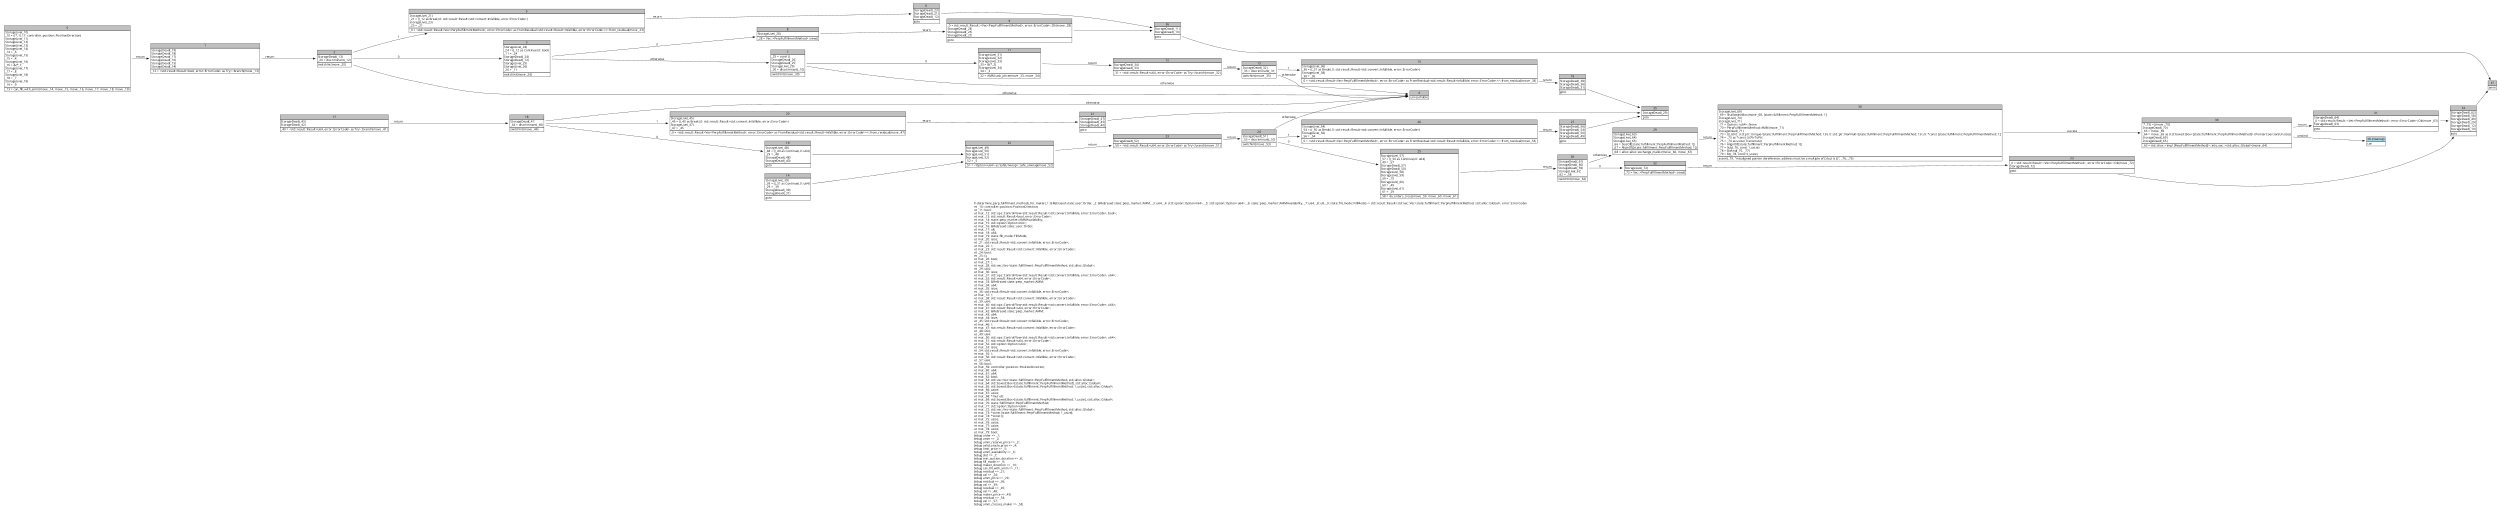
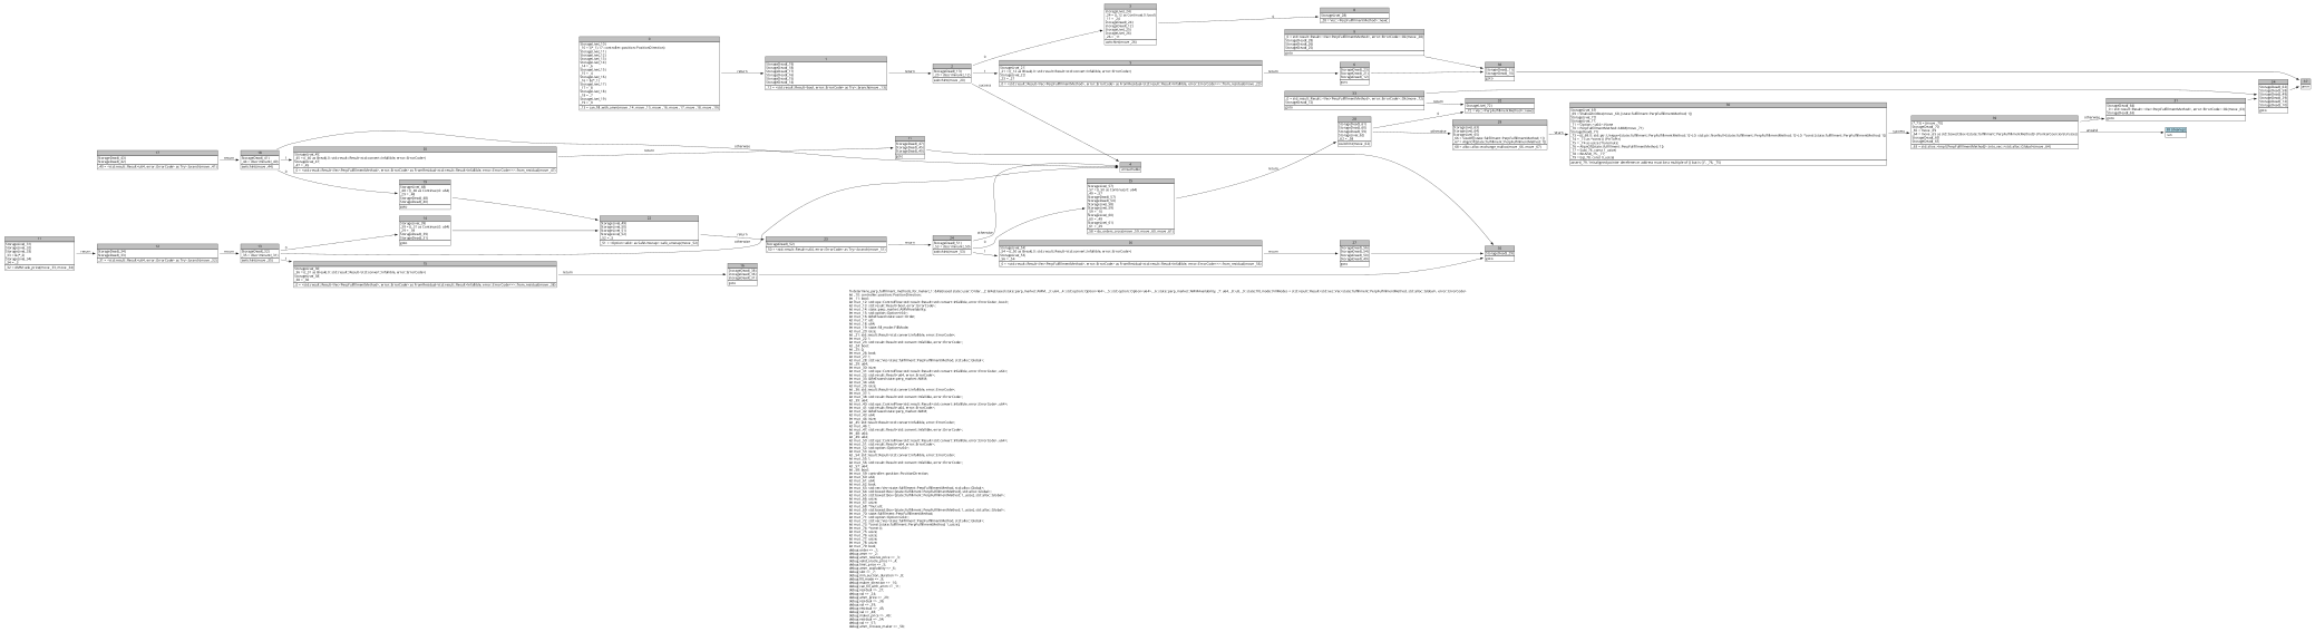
  digraph {
    fontname="Open Sans"
    label=<fn determine_perp_fulfillment_methods_for_maker(_1: &amp;ReErased state::user::Order, _2: &amp;ReErased state::perp_market::AMM, _3: u64, _4: std::option::Option&lt;i64&gt;, _5: std::option::Option&lt;u64&gt;, _6: state::perp_market::AMMAvailability, _7: u64, _8: u8, _9: state::fill_mode::FillMode) -&gt; std::result::Result&lt;std::vec::Vec&lt;state::fulfillment::PerpFulfillmentMethod, std::alloc::Global&gt;, error::ErrorCode&gt;<br align="left"/>let _10: controller::position::PositionDirection;<br align="left"/>let _11: bool;<br align="left"/>let mut _12: std::ops::ControlFlow&lt;std::result::Result&lt;std::convert::Infallible, error::ErrorCode&gt;, bool&gt;;<br align="left"/>let mut _13: std::result::Result&lt;bool, error::ErrorCode&gt;;<br align="left"/>let mut _14: state::perp_market::AMMAvailability;<br align="left"/>let mut _15: std::option::Option&lt;i64&gt;;<br align="left"/>let mut _16: &amp;ReErased state::user::Order;<br align="left"/>let mut _17: u8;<br align="left"/>let mut _18: u64;<br align="left"/>let mut _19: state::fill_mode::FillMode;<br align="left"/>let mut _20: isize;<br align="left"/>let _21: std::result::Result&lt;std::convert::Infallible, error::ErrorCode&gt;;<br align="left"/>let mut _22: !;<br align="left"/>let mut _23: std::result::Result&lt;std::convert::Infallible, error::ErrorCode&gt;;<br align="left"/>let _24: bool;<br align="left"/>let _25: ();<br align="left"/>let mut _26: bool;<br align="left"/>let mut _27: !;<br align="left"/>let mut _28: std::vec::Vec&lt;state::fulfillment::PerpFulfillmentMethod, std::alloc::Global&gt;;<br align="left"/>let _29: u64;<br align="left"/>let mut _30: isize;<br align="left"/>let mut _31: std::ops::ControlFlow&lt;std::result::Result&lt;std::convert::Infallible, error::ErrorCode&gt;, u64&gt;;<br align="left"/>let mut _32: std::result::Result&lt;u64, error::ErrorCode&gt;;<br align="left"/>let mut _33: &amp;ReErased state::perp_market::AMM;<br align="left"/>let mut _34: u64;<br align="left"/>let mut _35: isize;<br align="left"/>let _36: std::result::Result&lt;std::convert::Infallible, error::ErrorCode&gt;;<br align="left"/>let mut _37: !;<br align="left"/>let mut _38: std::result::Result&lt;std::convert::Infallible, error::ErrorCode&gt;;<br align="left"/>let _39: u64;<br align="left"/>let mut _40: std::ops::ControlFlow&lt;std::result::Result&lt;std::convert::Infallible, error::ErrorCode&gt;, u64&gt;;<br align="left"/>let mut _41: std::result::Result&lt;u64, error::ErrorCode&gt;;<br align="left"/>let mut _42: &amp;ReErased state::perp_market::AMM;<br align="left"/>let mut _43: u64;<br align="left"/>let mut _44: isize;<br align="left"/>let _45: std::result::Result&lt;std::convert::Infallible, error::ErrorCode&gt;;<br align="left"/>let mut _46: !;<br align="left"/>let mut _47: std::result::Result&lt;std::convert::Infallible, error::ErrorCode&gt;;<br align="left"/>let _48: u64;<br align="left"/>let _49: u64;<br align="left"/>let mut _50: std::ops::ControlFlow&lt;std::result::Result&lt;std::convert::Infallible, error::ErrorCode&gt;, u64&gt;;<br align="left"/>let mut _51: std::result::Result&lt;u64, error::ErrorCode&gt;;<br align="left"/>let mut _52: std::option::Option&lt;u64&gt;;<br align="left"/>let mut _53: isize;<br align="left"/>let _54: std::result::Result&lt;std::convert::Infallible, error::ErrorCode&gt;;<br align="left"/>let mut _55: !;<br align="left"/>let mut _56: std::result::Result&lt;std::convert::Infallible, error::ErrorCode&gt;;<br align="left"/>let _57: u64;<br align="left"/>let _58: bool;<br align="left"/>let mut _59: controller::position::PositionDirection;<br align="left"/>let mut _60: u64;<br align="left"/>let mut _61: u64;<br align="left"/>let mut _62: bool;<br align="left"/>let mut _63: std::vec::Vec&lt;state::fulfillment::PerpFulfillmentMethod, std::alloc::Global&gt;;<br align="left"/>let mut _64: std::boxed::Box&lt;[state::fulfillment::PerpFulfillmentMethod], std::alloc::Global&gt;;<br align="left"/>let mut _65: std::boxed::Box&lt;[state::fulfillment::PerpFulfillmentMethod; 1_usize], std::alloc::Global&gt;;<br align="left"/>let mut _66: usize;<br align="left"/>let mut _67: usize;<br align="left"/>let mut _68: *mut u8;<br align="left"/>let mut _69: std::boxed::Box&lt;[state::fulfillment::PerpFulfillmentMethod; 1_usize], std::alloc::Global&gt;;<br align="left"/>let mut _70: state::fulfillment::PerpFulfillmentMethod;<br align="left"/>let mut _71: std::option::Option&lt;u64&gt;;<br align="left"/>let mut _72: std::vec::Vec&lt;state::fulfillment::PerpFulfillmentMethod, std::alloc::Global&gt;;<br align="left"/>let mut _73: *const [state::fulfillment::PerpFulfillmentMethod; 1_usize];<br align="left"/>let mut _74: *const ();<br align="left"/>let mut _75: usize;<br align="left"/>let mut _76: usize;<br align="left"/>let mut _77: usize;<br align="left"/>let mut _78: usize;<br align="left"/>let mut _79: bool;<br align="left"/>debug order =&gt; _1;<br align="left"/>debug amm =&gt; _2;<br align="left"/>debug amm_reserve_price =&gt; _3;<br align="left"/>debug valid_oracle_price =&gt; _4;<br align="left"/>debug limit_price =&gt; _5;<br align="left"/>debug amm_availability =&gt; _6;<br align="left"/>debug slot =&gt; _7;<br align="left"/>debug min_auction_duration =&gt; _8;<br align="left"/>debug fill_mode =&gt; _9;<br align="left"/>debug maker_direction =&gt; _10;<br align="left"/>debug can_fill_with_amm =&gt; _11;<br align="left"/>debug residual =&gt; _21;<br align="left"/>debug val =&gt; _24;<br align="left"/>debug amm_price =&gt; _29;<br align="left"/>debug residual =&gt; _36;<br align="left"/>debug val =&gt; _39;<br align="left"/>debug residual =&gt; _45;<br align="left"/>debug val =&gt; _48;<br align="left"/>debug maker_price =&gt; _49;<br align="left"/>debug residual =&gt; _54;<br align="left"/>debug val =&gt; _57;<br align="left"/>debug amm_crosses_maker =&gt; _58;<br align="left"/>>
    rankdir=LR
    node [fontname="Open Sans" shape=none]
    edge [fontname="Open Sans"]
    n1 [label=<<table border="0" cellborder="1" cellspacing="0"><tr><td bgcolor="gray" align="center" colspan="1">0</td></tr><tr><td align="left" balign="left">StorageLive(_10)<br/>_10 = ((*_1).17: controller::position::PositionDirection)<br/>StorageLive(_11)<br/>StorageLive(_12)<br/>StorageLive(_13)<br/>StorageLive(_14)<br/>_14 = _6<br/>StorageLive(_15)<br/>_15 = _4<br/>StorageLive(_16)<br/>_16 = &amp;(*_1)<br/>StorageLive(_17)<br/>_17 = _8<br/>StorageLive(_18)<br/>_18 = _7<br/>StorageLive(_19)<br/>_19 = _9<br/></td></tr><tr><td align="left">_13 = can_fill_with_amm(move _14, move _15, move _16, move _17, move _18, move _19)</td></tr></table>>]
    n2 [label=<<table border="0" cellborder="1" cellspacing="0"><tr><td bgcolor="gray" align="center" colspan="1">1</td></tr><tr><td align="left" balign="left">StorageDead(_19)<br/>StorageDead(_18)<br/>StorageDead(_17)<br/>StorageDead(_16)<br/>StorageDead(_15)<br/>StorageDead(_14)<br/></td></tr><tr><td align="left">_12 = &lt;std::result::Result&lt;bool, error::ErrorCode&gt; as Try&gt;::branch(move _13)</td></tr></table>>]
    n3 [label=<<table border="0" cellborder="1" cellspacing="0"><tr><td bgcolor="gray" align="center" colspan="1">2</td></tr><tr><td align="left" balign="left">StorageDead(_13)<br/>_20 = discriminant(_12)<br/></td></tr><tr><td align="left">switchInt(move _20)</td></tr></table>>]
    n4 [label=<<table border="0" cellborder="1" cellspacing="0"><tr><td bgcolor="gray" align="center" colspan="1">3</td></tr><tr><td align="left" balign="left">StorageLive(_24)<br/>_24 = ((_12 as Continue).0: bool)<br/>_11 = _24<br/>StorageDead(_24)<br/>StorageDead(_12)<br/>StorageLive(_25)<br/>StorageLive(_26)<br/>_26 = _11<br/></td></tr><tr><td align="left">switchInt(move _26)</td></tr></table>>]
    n5 [label=<<table border="0" cellborder="1" cellspacing="0"><tr><td bgcolor="gray" align="center" colspan="1">4</td></tr><tr><td align="left">unreachable</td></tr></table>>]
    n6 [label=<<table border="0" cellborder="1" cellspacing="0"><tr><td bgcolor="gray" align="center" colspan="1">5</td></tr><tr><td align="left" balign="left">StorageLive(_21)<br/>_21 = ((_12 as Break).0: std::result::Result&lt;std::convert::Infallible, error::ErrorCode&gt;)<br/>StorageLive(_23)<br/>_23 = _21<br/></td></tr><tr><td align="left">_0 = &lt;std::result::Result&lt;Vec&lt;PerpFulfillmentMethod&gt;, error::ErrorCode&gt; as FromResidual&lt;std::result::Result&lt;Infallible, error::ErrorCode&gt;&gt;&gt;::from_residual(move _23)</td></tr></table>>]
-   n7 [label=<<table border="0" cellborder="1" cellspacing="0"><tr><td bgcolor="gray" align="center" colspan="1">7</td></tr><tr><td align="left" balign="left">_25 = const ()<br/>StorageDead(_26)<br/>StorageDead(_25)<br/>StorageLive(_29)<br/>_30 = discriminant(_10)<br/></td></tr><tr><td align="left">switchInt(move _30)</td></tr></table>>]
    n8 [label=<<table border="0" cellborder="1" cellspacing="0"><tr><td bgcolor="gray" align="center" colspan="1">8</td></tr><tr><td align="left" balign="left">StorageLive(_28)<br/></td></tr><tr><td align="left">_28 = Vec::&lt;PerpFulfillmentMethod&gt;::new()</td></tr></table>>]
    n9 [label=<<table border="0" cellborder="1" cellspacing="0"><tr><td bgcolor="gray" align="center" colspan="1">6</td></tr><tr><td align="left" balign="left">StorageDead(_23)<br/>StorageDead(_21)<br/>StorageDead(_12)<br/></td></tr><tr><td align="left">goto</td></tr></table>>]
    n10 [label=<<table border="0" cellborder="1" cellspacing="0"><tr><td bgcolor="gray" align="center" colspan="1">11</td></tr><tr><td align="left" balign="left">StorageLive(_31)<br/>StorageLive(_32)<br/>StorageLive(_33)<br/>_33 = &amp;(*_2)<br/>StorageLive(_34)<br/>_34 = _3<br/></td></tr><tr><td align="left">_32 = AMM::ask_price(move _33, move _34)</td></tr></table>>]
    n11 [label=<<table border="0" cellborder="1" cellspacing="0"><tr><td bgcolor="gray" align="center" colspan="1">9</td></tr><tr><td align="left" balign="left">_0 = std::result::Result::&lt;Vec&lt;PerpFulfillmentMethod&gt;, error::ErrorCode&gt;::Ok(move _28)<br/>StorageDead(_28)<br/>StorageDead(_26)<br/>StorageDead(_25)<br/></td></tr><tr><td align="left">goto</td></tr></table>>]
    n12 [label=<<table border="0" cellborder="1" cellspacing="0"><tr><td bgcolor="gray" align="center" colspan="1">36</td></tr><tr><td align="left" balign="left">StorageDead(_11)<br/>StorageDead(_10)<br/></td></tr><tr><td align="left">goto</td></tr></table>>]
    n13 [label=<<table border="0" cellborder="1" cellspacing="0"><tr><td bgcolor="gray" align="center" colspan="1">37</td></tr><tr><td align="left">amm</td></tr></table>>]
    n14 [label=<<table border="0" cellborder="1" cellspacing="0"><tr><td bgcolor="gray" align="center" colspan="1">12</td></tr><tr><td align="left" balign="left">StorageDead(_34)<br/>StorageDead(_33)<br/></td></tr><tr><td align="left">_31 = &lt;std::result::Result&lt;u64, error::ErrorCode&gt; as Try&gt;::branch(move _32)</td></tr></table>>]
    n15 [label=<<table border="0" cellborder="1" cellspacing="0"><tr><td bgcolor="gray" align="center" colspan="1">17</td></tr><tr><td align="left" balign="left">StorageDead(_43)<br/>StorageDead(_42)<br/></td></tr><tr><td align="left">_40 = &lt;std::result::Result&lt;u64, error::ErrorCode&gt; as Try&gt;::branch(move _41)</td></tr></table>>]
    n16 [label=<<table border="0" cellborder="1" cellspacing="0"><tr><td bgcolor="gray" align="center" colspan="1">18</td></tr><tr><td align="left" balign="left">StorageDead(_41)<br/>_44 = discriminant(_40)<br/></td></tr><tr><td align="left">switchInt(move _44)</td></tr></table>>]
    n17 [label=<<table border="0" cellborder="1" cellspacing="0"><tr><td bgcolor="gray" align="center" colspan="1">13</td></tr><tr><td align="left" balign="left">StorageDead(_32)<br/>_35 = discriminant(_31)<br/></td></tr><tr><td align="left">switchInt(move _35)</td></tr></table>>]
    n18 [label=<<table border="0" cellborder="1" cellspacing="0"><tr><td bgcolor="gray" align="center" colspan="1">14</td></tr><tr><td align="left" balign="left">StorageLive(_39)<br/>_39 = ((_31 as Continue).0: u64)<br/>_29 = _39<br/>StorageDead(_39)<br/>StorageDead(_31)<br/></td></tr><tr><td align="left">goto</td></tr></table>>]
    n19 [label=<<table border="0" cellborder="1" cellspacing="0"><tr><td bgcolor="gray" align="center" colspan="1">15</td></tr><tr><td align="left" balign="left">StorageLive(_36)<br/>_36 = ((_31 as Break).0: std::result::Result&lt;std::convert::Infallible, error::ErrorCode&gt;)<br/>StorageLive(_38)<br/>_38 = _36<br/></td></tr><tr><td align="left">_0 = &lt;std::result::Result&lt;Vec&lt;PerpFulfillmentMethod&gt;, error::ErrorCode&gt; as FromResidual&lt;std::result::Result&lt;Infallible, error::ErrorCode&gt;&gt;&gt;::from_residual(move _38)</td></tr></table>>]
    n20 [label=<<table border="0" cellborder="1" cellspacing="0"><tr><td bgcolor="gray" align="center" colspan="1">22</td></tr><tr><td align="left" balign="left">StorageLive(_49)<br/>StorageLive(_50)<br/>StorageLive(_51)<br/>StorageLive(_52)<br/>_52 = _5<br/></td></tr><tr><td align="left">_51 = &lt;Option&lt;u64&gt; as SafeUnwrap&gt;::safe_unwrap(move _52)</td></tr></table>>]
    n21 [label=<<table border="0" cellborder="1" cellspacing="0"><tr><td bgcolor="gray" align="center" colspan="1">16</td></tr><tr><td align="left" balign="left">StorageDead(_38)<br/>StorageDead(_36)<br/>StorageDead(_31)<br/></td></tr><tr><td align="left">goto</td></tr></table>>]
    n22 [label=<<table border="0" cellborder="1" cellspacing="0"><tr><td bgcolor="gray" align="center" colspan="1">23</td></tr><tr><td align="left" balign="left">StorageDead(_52)<br/></td></tr><tr><td align="left">_50 = &lt;std::result::Result&lt;u64, error::ErrorCode&gt; as Try&gt;::branch(move _51)</td></tr></table>>]
    n23 [label=<<table border="0" cellborder="1" cellspacing="0"><tr><td bgcolor="gray" align="center" colspan="1">35</td></tr><tr><td align="left" balign="left">StorageDead(_29)<br/></td></tr><tr><td align="left">goto</td></tr></table>>]
    n24 [label=<<table border="0" cellborder="1" cellspacing="0"><tr><td bgcolor="gray" align="center" colspan="1">19</td></tr><tr><td align="left" balign="left">StorageLive(_48)<br/>_48 = ((_40 as Continue).0: u64)<br/>_29 = _48<br/>StorageDead(_48)<br/>StorageDead(_40)<br/></td></tr><tr><td align="left">goto</td></tr></table>>]
    n25 [label=<<table border="0" cellborder="1" cellspacing="0"><tr><td bgcolor="gray" align="center" colspan="1">20</td></tr><tr><td align="left" balign="left">StorageLive(_45)<br/>_45 = ((_40 as Break).0: std::result::Result&lt;std::convert::Infallible, error::ErrorCode&gt;)<br/>StorageLive(_47)<br/>_47 = _45<br/></td></tr><tr><td align="left">_0 = &lt;std::result::Result&lt;Vec&lt;PerpFulfillmentMethod&gt;, error::ErrorCode&gt; as FromResidual&lt;std::result::Result&lt;Infallible, error::ErrorCode&gt;&gt;&gt;::from_residual(move _47)</td></tr></table>>]
    n26 [label=<<table border="0" cellborder="1" cellspacing="0"><tr><td bgcolor="gray" align="center" colspan="1">21</td></tr><tr><td align="left" balign="left">StorageDead(_47)<br/>StorageDead(_45)<br/>StorageDead(_40)<br/></td></tr><tr><td align="left">goto</td></tr></table>>]
    n27 [label=<<table border="0" cellborder="1" cellspacing="0"><tr><td bgcolor="gray" align="center" colspan="1">24</td></tr><tr><td align="left" balign="left">StorageDead(_51)<br/>_53 = discriminant(_50)<br/></td></tr><tr><td align="left">switchInt(move _53)</td></tr></table>>]
    n28 [label=<<table border="0" cellborder="1" cellspacing="0"><tr><td bgcolor="gray" align="center" colspan="1">25</td></tr><tr><td align="left" balign="left">StorageLive(_57)<br/>_57 = ((_50 as Continue).0: u64)<br/>_49 = _57<br/>StorageDead(_57)<br/>StorageDead(_50)<br/>StorageLive(_58)<br/>StorageLive(_59)<br/>_59 = _10<br/>StorageLive(_60)<br/>_60 = _49<br/>StorageLive(_61)<br/>_61 = _29<br/></td></tr><tr><td align="left">_58 = do_orders_cross(move _59, move _60, move _61)</td></tr></table>>]
    n29 [label=<<table border="0" cellborder="1" cellspacing="0"><tr><td bgcolor="gray" align="center" colspan="1">26</td></tr><tr><td align="left" balign="left">StorageLive(_54)<br/>_54 = ((_50 as Break).0: std::result::Result&lt;std::convert::Infallible, error::ErrorCode&gt;)<br/>StorageLive(_56)<br/>_56 = _54<br/></td></tr><tr><td align="left">_0 = &lt;std::result::Result&lt;Vec&lt;PerpFulfillmentMethod&gt;, error::ErrorCode&gt; as FromResidual&lt;std::result::Result&lt;Infallible, error::ErrorCode&gt;&gt;&gt;::from_residual(move _56)</td></tr></table>>]
    n30 [label=<<table border="0" cellborder="1" cellspacing="0"><tr><td bgcolor="gray" align="center" colspan="1">28</td></tr><tr><td align="left" balign="left">StorageDead(_61)<br/>StorageDead(_60)<br/>StorageDead(_59)<br/>StorageLive(_62)<br/>_62 = _58<br/></td></tr><tr><td align="left">switchInt(move _62)</td></tr></table>>]
    n31 [label=<<table border="0" cellborder="1" cellspacing="0"><tr><td bgcolor="gray" align="center" colspan="1">27</td></tr><tr><td align="left" balign="left">StorageDead(_56)<br/>StorageDead(_54)<br/>StorageDead(_50)<br/>StorageDead(_49)<br/></td></tr><tr><td align="left">goto</td></tr></table>>]
    n32 [label=<<table border="0" cellborder="1" cellspacing="0"><tr><td bgcolor="gray" align="center" colspan="1">29</td></tr><tr><td align="left" balign="left">StorageLive(_63)<br/>StorageLive(_64)<br/>StorageLive(_65)<br/>_66 = SizeOf([state::fulfillment::PerpFulfillmentMethod; 1])<br/>_67 = AlignOf([state::fulfillment::PerpFulfillmentMethod; 1])<br/></td></tr><tr><td align="left">_68 = alloc::alloc::exchange_malloc(move _66, move _67)</td></tr></table>>]
    n33 [label=<<table border="0" cellborder="1" cellspacing="0"><tr><td bgcolor="gray" align="center" colspan="1">32</td></tr><tr><td align="left" balign="left">StorageLive(_72)<br/></td></tr><tr><td align="left">_72 = Vec::&lt;PerpFulfillmentMethod&gt;::new()</td></tr></table>>]
    n34 [label=<<table border="0" cellborder="1" cellspacing="0"><tr><td bgcolor="gray" align="center" colspan="1">30</td></tr><tr><td align="left" balign="left">StorageLive(_69)<br/>_69 = ShallowInitBox(move _68, [state::fulfillment::PerpFulfillmentMethod; 1])<br/>StorageLive(_70)<br/>StorageLive(_71)<br/>_71 = Option::&lt;u64&gt;::None<br/>_70 = PerpFulfillmentMethod::AMM(move _71)<br/>StorageDead(_71)<br/>_73 = (((_69.0: std::ptr::Unique&lt;[state::fulfillment::PerpFulfillmentMethod; 1]&gt;).0: std::ptr::NonNull&lt;[state::fulfillment::PerpFulfillmentMethod; 1]&gt;).0: *const [state::fulfillment::PerpFulfillmentMethod; 1])<br/>_74 = _73 as *const () (PtrToPtr)<br/>_75 = _74 as usize (Transmute)<br/>_76 = AlignOf([state::fulfillment::PerpFulfillmentMethod; 1])<br/>_77 = Sub(_76, const 1_usize)<br/>_78 = BitAnd(_75, _77)<br/>_79 = Eq(_78, const 0_usize)<br/></td></tr><tr><td align="left">assert(_79, &quot;misaligned pointer dereference: address must be a multiple of {} but is {}&quot;, _76, _75)</td></tr></table>>]
    n35 [label=<<table border="0" cellborder="1" cellspacing="0"><tr><td bgcolor="gray" align="center" colspan="1">33</td></tr><tr><td align="left" balign="left">_0 = std::result::Result::&lt;Vec&lt;PerpFulfillmentMethod&gt;, error::ErrorCode&gt;::Ok(move _72)<br/>StorageDead(_72)<br/></td></tr><tr><td align="left">goto</td></tr></table>>]
    n36 [label=<<table border="0" cellborder="1" cellspacing="0"><tr><td bgcolor="gray" align="center" colspan="1">39</td></tr><tr><td align="left" balign="left">(*_73) = [move _70]<br/>StorageDead(_70)<br/>_65 = move _69<br/>_64 = move _65 as std::boxed::Box&lt;[state::fulfillment::PerpFulfillmentMethod]&gt; (PointerCoercion(Unsize))<br/>StorageDead(_69)<br/>StorageDead(_65)<br/></td></tr><tr><td align="left">_63 = std::slice::&lt;impl [PerpFulfillmentMethod]&gt;::into_vec::&lt;std::alloc::Global&gt;(move _64)</td></tr></table>>]
    n37 [label=<<table border="0" cellborder="1" cellspacing="0"><tr><td bgcolor="gray" align="center" colspan="1">31</td></tr><tr><td align="left" balign="left">StorageDead(_64)<br/>_0 = std::result::Result::&lt;Vec&lt;PerpFulfillmentMethod&gt;, error::ErrorCode&gt;::Ok(move _63)<br/>StorageDead(_63)<br/></td></tr><tr><td align="left">goto</td></tr></table>>]
    n38 [label=<<table border="0" cellborder="1" cellspacing="0"><tr><td bgcolor="lightblue" align="center" colspan="1">38 (cleanup)</td></tr><tr><td align="left">can</td></tr></table>>]
    n39 [label=<<table border="0" cellborder="1" cellspacing="0"><tr><td bgcolor="gray" align="center" colspan="1">34</td></tr><tr><td align="left" balign="left">StorageDead(_62)<br/>StorageDead(_58)<br/>StorageDead(_49)<br/>StorageDead(_29)<br/>StorageDead(_12)<br/>StorageDead(_10)<br/></td></tr><tr><td align="left">goto</td></tr></table>>]
    n1 -> n2 [label=return]
    n2 -> n3 [label=return]
    n3 -> n4 [label=0]
-   n3 -> n5 [label=otherwise]
+   n3 -> n5 [label=success]
    n3 -> n6 [label=1]
-   n4 -> n7 [label=otherwise]
    n4 -> n8 [label=0]
    n6 -> n9 [label=return]
-   n7 -> n5 [label=otherwise]
-   n7 -> n10 [label=0]
-   n8 -> n11 [label=return]
    n9 -> n12
    n10 -> n14 [label=return]
    n11 -> n12
    n12 -> n13
    n14 -> n17 [label=return]
    n15 -> n16 [label=return]
    n16 -> n5 [label=otherwise]
    n16 -> n24 [label=0]
    n16 -> n25 [label=1]
    n17 -> n5 [label=otherwise]
+   n17 -> n18 [label=0]
    n17 -> n19 [label=1]
    n18 -> n20
    n19 -> n21 [label=return]
    n20 -> n22 [label=return]
    n21 -> n23
    n22 -> n27 [label=return]
    n24 -> n20
    n25 -> n26 [label=return]
    n26 -> n23
    n27 -> n5 [label=otherwise]
    n27 -> n28 [label=0]
    n27 -> n29 [label=1]
    n28 -> n30 [label=return]
    n29 -> n31 [label=return]
    n30 -> n32 [label=otherwise]
    n30 -> n33 [label=0]
    n31 -> n23
    n32 -> n34 [label=return]
-   n33 -> n35 [label=return]
+   n35 -> n33 [label=return]
    n34 -> n36 [label=success]
    n35 -> n39
-   n36 -> n37 [label=return]
+   n36 -> n37 [label=otherwise]
    n36 -> n38 [label=unwind]
    n37 -> n39
    n39 -> n13
  }
